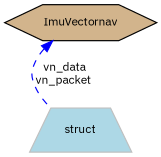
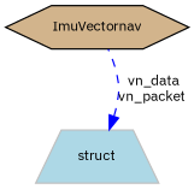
  digraph {
    fontname="IBM Plex Sans"
    node [fontname="IBM Plex Sans" fontsize=10 style=filled]
    n1 [color=black fillcolor=tan fontcolor=black height=0.2 label=ImuVectornav shape=hexagon width=0.4]
    n2 [color=grey75 fillcolor=lightblue height=0.2 label=struct shape=trapezium width=0.4]
-   n1 -> n2 [color=blue dir=back fontname="IBM Plex Sans" fontsize=10 label=" vn_data\nvn_packet" labelfontname=FreeSans labelfontsize=10 style=dashed]
+   n2 -> n1 [color=blue dir=back fontname="IBM Plex Sans" fontsize=10 label=" vn_data\nvn_packet" labelfontname=FreeSans labelfontsize=10 style=dashed]
  }
